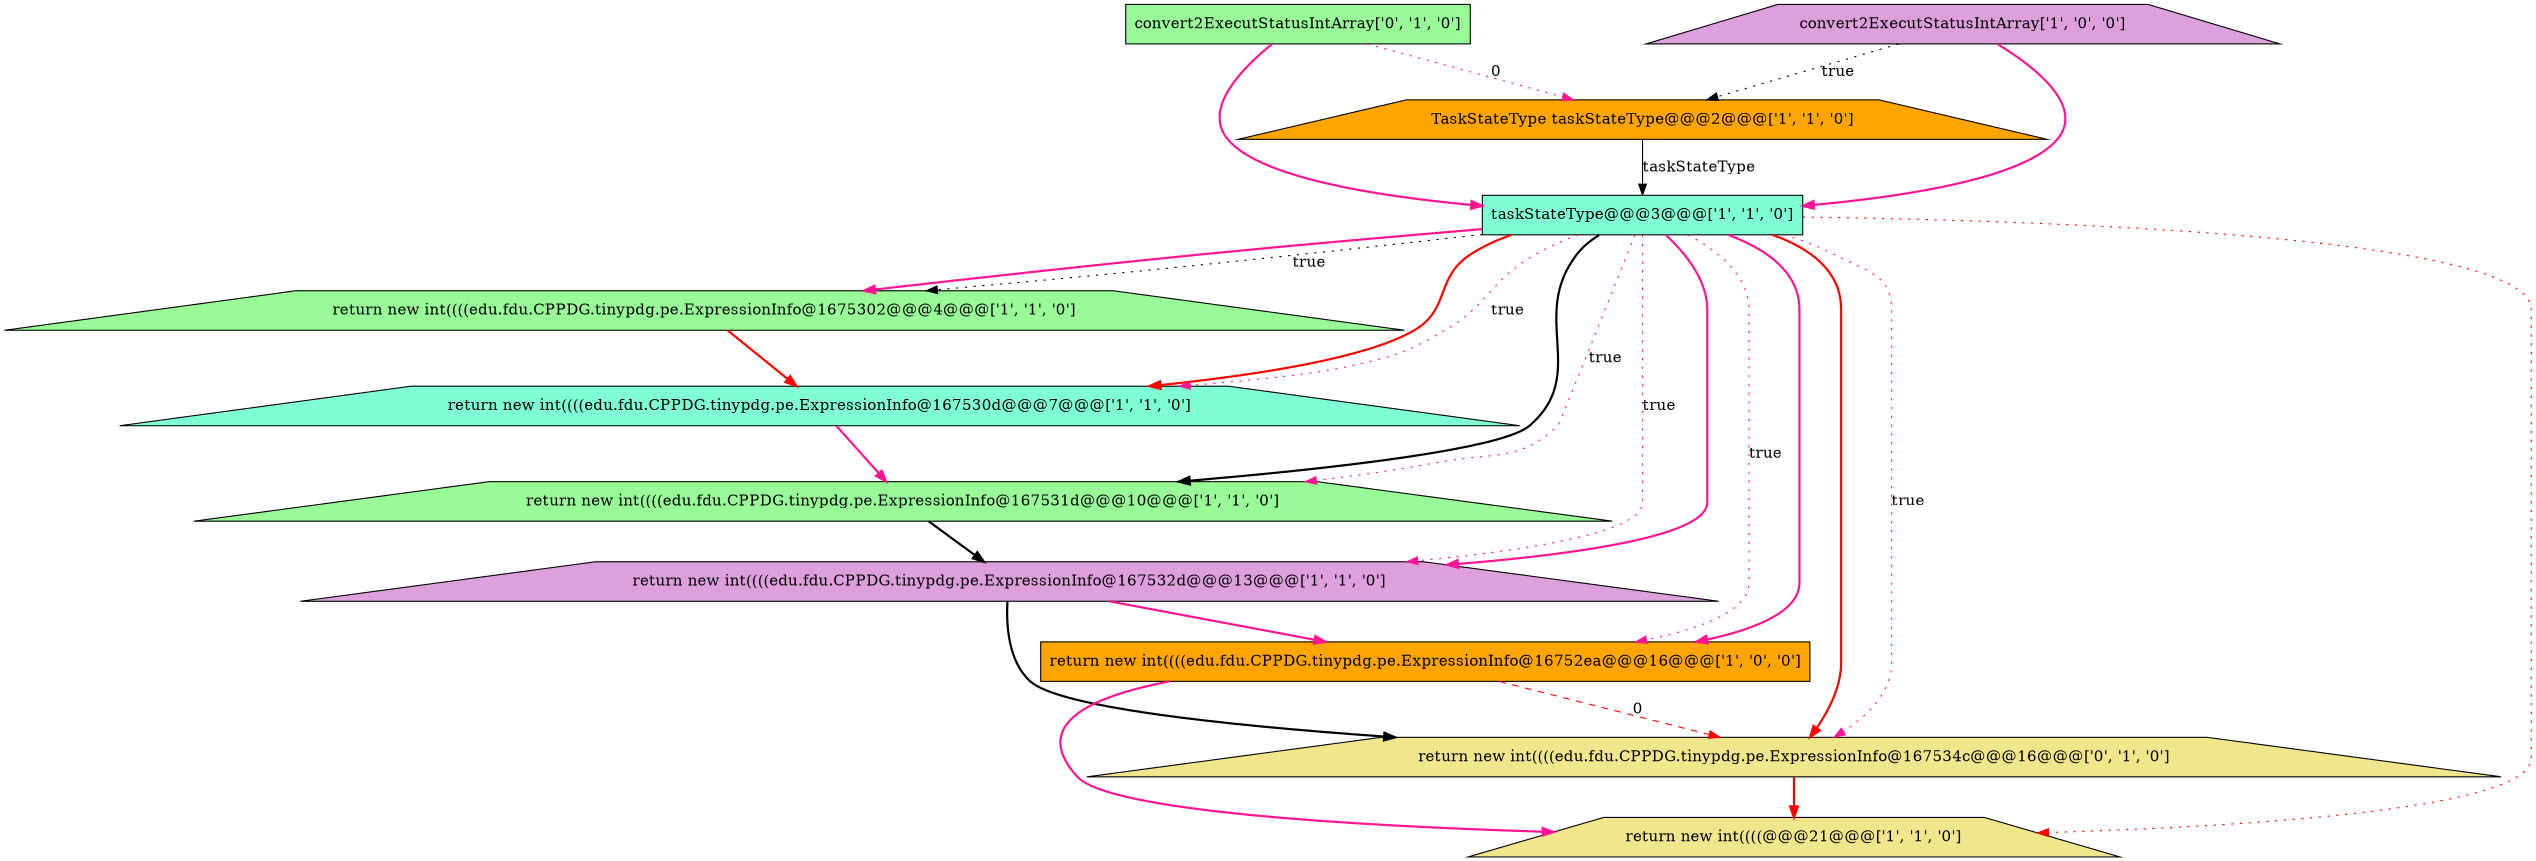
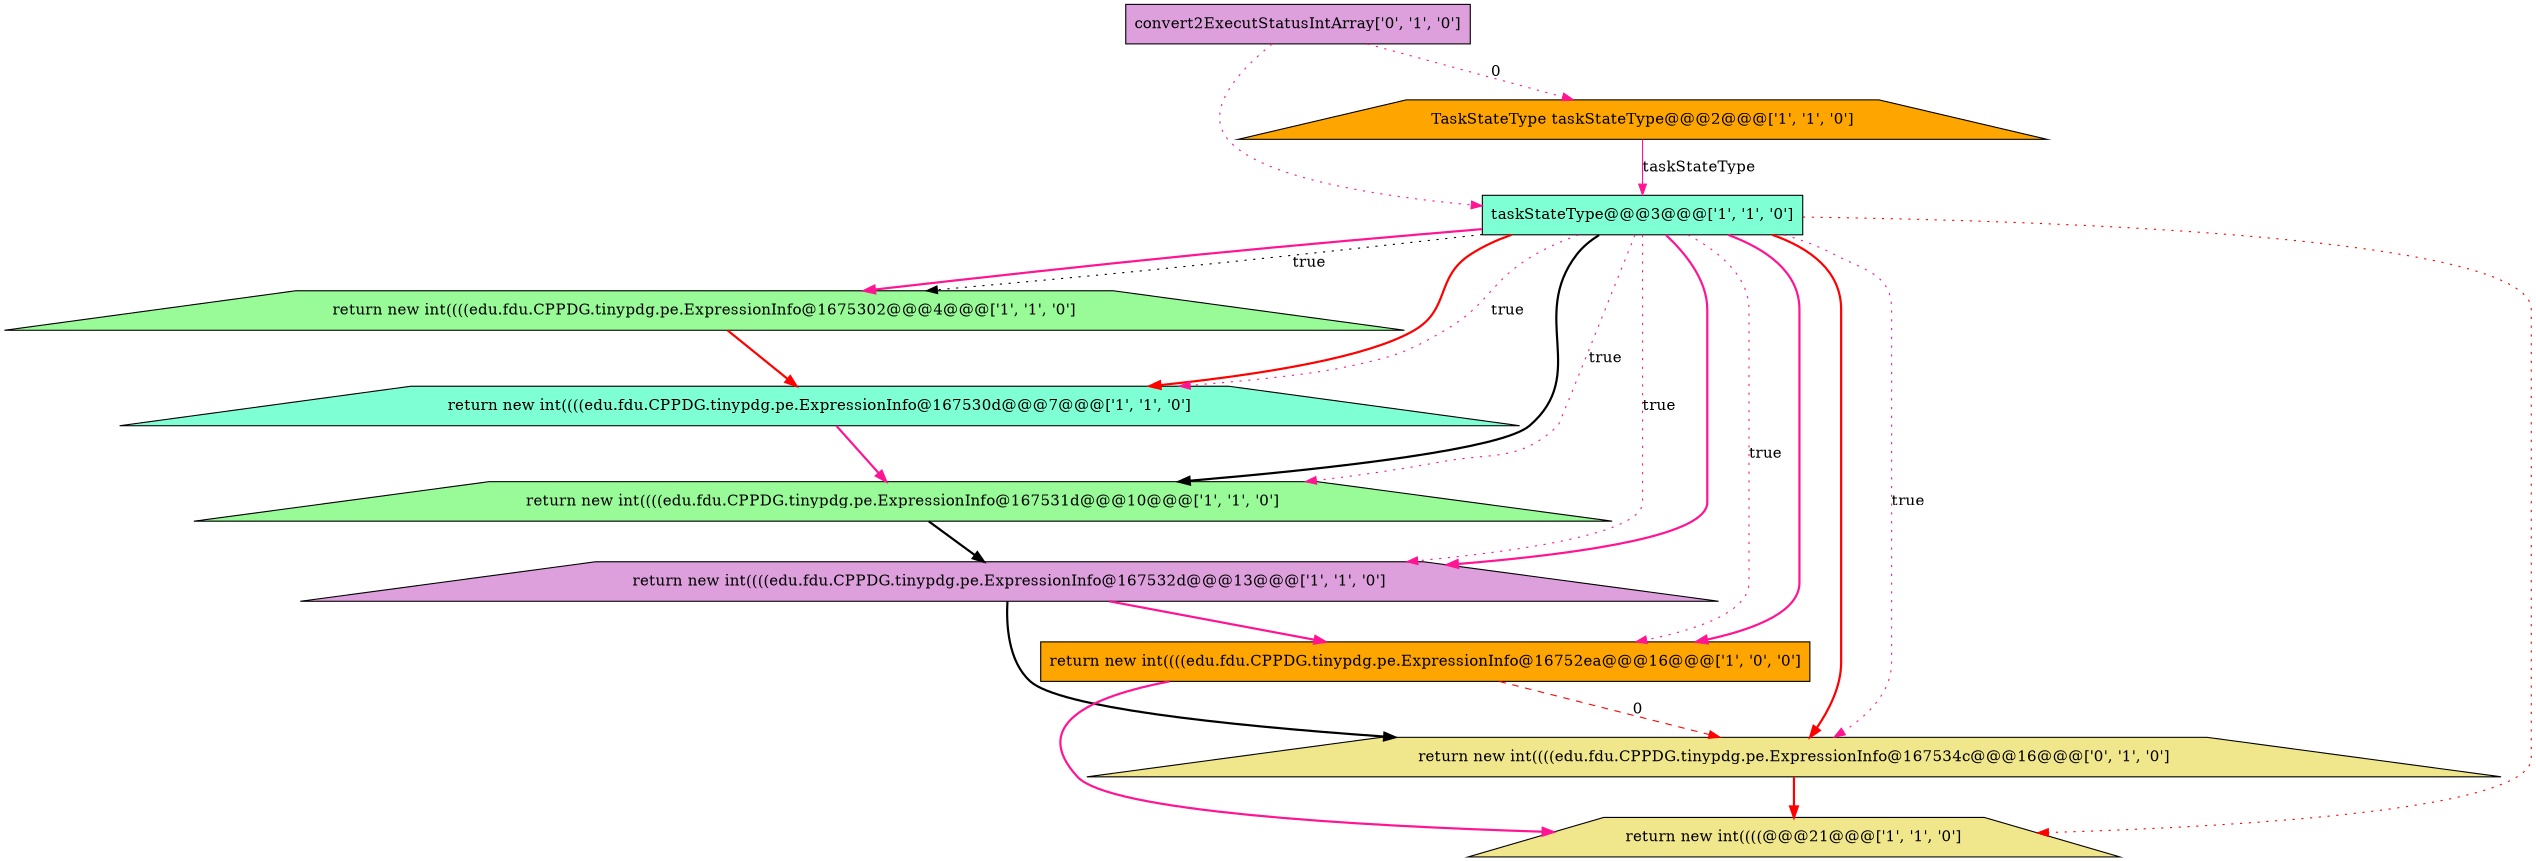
  digraph {
    node [fillcolor=palegreen shape=trapezium style=filled]
    edge [color=deeppink style=bold]
    n1 [label="return new int((((edu.fdu.CPPDG.tinypdg.pe.ExpressionInfo@167531d@@@10@@@['1', '1', '0']"]
    n2 [fillcolor=plum label="return new int((((edu.fdu.CPPDG.tinypdg.pe.ExpressionInfo@167532d@@@13@@@['1', '1', '0']"]
    n3 [fillcolor=khaki label="return new int((((edu.fdu.CPPDG.tinypdg.pe.ExpressionInfo@167534c@@@16@@@['0', '1', '0']"]
    n4 [fillcolor=orange label="return new int((((edu.fdu.CPPDG.tinypdg.pe.ExpressionInfo@16752ea@@@16@@@['1', '0', '0']" shape=box]
    n5 [label="return new int((((edu.fdu.CPPDG.tinypdg.pe.ExpressionInfo@1675302@@@4@@@['1', '1', '0']"]
    n6 [fillcolor=aquamarine label="return new int((((edu.fdu.CPPDG.tinypdg.pe.ExpressionInfo@167530d@@@7@@@['1', '1', '0']"]
    n7 [fillcolor=khaki label="return new int((((@@@21@@@['1', '1', '0']"]
    n8 [fillcolor=aquamarine label="taskStateType@@@3@@@['1', '1', '0']" shape=box]
-   n9 [label="convert2ExecutStatusIntArray['0', '1', '0']" shape=box]
+   n9 [fillcolor=plum label="convert2ExecutStatusIntArray['0', '1', '0']" shape=box]
    n10 [fillcolor=orange label="TaskStateType taskStateType@@@2@@@['1', '1', '0']"]
-   n11 [fillcolor=plum label="convert2ExecutStatusIntArray['1', '0', '0']"]
    n1 -> n2 [color=black]
    n2 -> n3 [color=black]
    n2 -> n4
    n3 -> n7 [color=red]
    n4 -> n3 [color=red label=0 style=dashed]
    n4 -> n7
    n5 -> n6 [color=red]
    n6 -> n1
    n8 -> n1 [color=black]
    n8 -> n1 [label=true style=dotted]
    n8 -> n2 [label=true style=dotted]
    n8 -> n2
    n8 -> n3 [color=red]
    n8 -> n3 [label=true style=dotted]
    n8 -> n4 [label=true style=dotted]
    n8 -> n4
    n8 -> n5
    n8 -> n5 [color=black label=true style=dotted]
    n8 -> n6 [color=red]
    n8 -> n6 [label=true style=dotted]
    n8 -> n7 [color=red style=dotted]
-   n9 -> n8
+   n9 -> n8 [style=dotted]
    n9 -> n10 [label=0 style=dotted]
-   n10 -> n8 [color=black label=taskStateType style=solid]
-   n11 -> n8
-   n11 -> n10 [color=black label=true style=dotted]
+   n10 -> n8 [label=taskStateType style=solid]
  }
